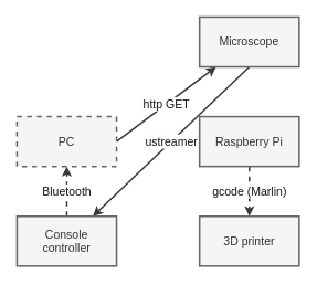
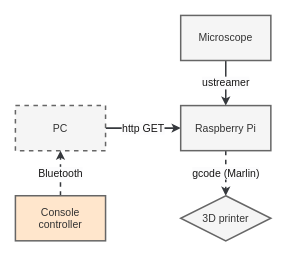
  <mxCell id="0" />
  <mxCell id="1" parent="0" />
- <mxCell id="2" value="http GET" style="edgeStyle=none;html=1;exitX=1;exitY=0.5;exitDx=0;exitDy=0;strokeWidth=2;fontSize=14;strokeColor=#36393d;fillColor=#f9f7ed;labelBackgroundColor=#fcfcfd;fontColor=#171616;" edge="1" parent="1" source="3" target="7"><mxGeometry relative="1" as="geometry"><mxPoint as="offset" /></mxGeometry></mxCell>
+ <mxCell id="2" value="http GET" style="edgeStyle=none;html=1;exitX=1;exitY=0.5;exitDx=0;exitDy=0;entryX=0;entryY=0.5;entryDx=0;entryDy=0;strokeWidth=2;fontSize=14;strokeColor=#36393d;fillColor=#f9f7ed;labelBackgroundColor=#fcfcfd;fontColor=#171616;" edge="1" parent="1" source="3" target="5"><mxGeometry relative="1" as="geometry"><mxPoint as="offset" /></mxGeometry></mxCell>
  <mxCell id="3" value="PC" style="rounded=0;whiteSpace=wrap;html=1;strokeWidth=2;fontSize=14;strokeColor=#666666;fillColor=#f5f5f5;fontColor=#333333;dashed=1;" vertex="1" parent="1"><mxGeometry x="20" y="140" width="120" height="60" as="geometry" /></mxCell>
  <mxCell id="4" value="gcode (Marlin)" style="edgeStyle=none;html=1;exitX=0.5;exitY=1;exitDx=0;exitDy=0;entryX=0.5;entryY=0;entryDx=0;entryDy=0;strokeWidth=2;fontSize=14;strokeColor=#36393d;fillColor=#f9f7ed;labelBackgroundColor=#fcfcfd;fontColor=#171616;dashed=1;" edge="1" parent="1" source="5" target="8"><mxGeometry relative="1" as="geometry" /></mxCell>
  <mxCell id="5" value="Raspberry Pi" style="rounded=0;whiteSpace=wrap;html=1;strokeWidth=2;fontSize=14;strokeColor=#666666;fillColor=#f5f5f5;fontColor=#333333;" vertex="1" parent="1"><mxGeometry x="240" y="140" width="120" height="60" as="geometry" /></mxCell>
- <mxCell id="6" value="ustreamer" style="edgeStyle=none;html=1;exitX=0.5;exitY=1;exitDx=0;exitDy=0;strokeWidth=2;fontSize=14;strokeColor=#36393d;fillColor=#f9f7ed;labelBackgroundColor=#fcfcfd;fontColor=#171616;" edge="1" parent="1" source="7" target="10"><mxGeometry relative="1" as="geometry"><mxPoint as="offset" /></mxGeometry></mxCell>
+ <mxCell id="6" value="ustreamer" style="edgeStyle=none;html=1;exitX=0.5;exitY=1;exitDx=0;exitDy=0;entryX=0.5;entryY=0;entryDx=0;entryDy=0;strokeWidth=2;fontSize=14;strokeColor=#36393d;fillColor=#f9f7ed;labelBackgroundColor=#fcfcfd;fontColor=#171616;" edge="1" parent="1" source="7" target="5"><mxGeometry relative="1" as="geometry"><mxPoint as="offset" /></mxGeometry></mxCell>
  <mxCell id="7" value="Microscope" style="rounded=0;whiteSpace=wrap;html=1;strokeWidth=2;fontSize=14;strokeColor=#666666;fillColor=#f5f5f5;fontColor=#333333;" vertex="1" parent="1"><mxGeometry x="240" y="20" width="120" height="60" as="geometry" /></mxCell>
- <mxCell id="8" value="3D printer" style="rounded=0;whiteSpace=wrap;html=1;strokeWidth=2;fontSize=14;strokeColor=#666666;fillColor=#f5f5f5;fontColor=#333333;" vertex="1" parent="1"><mxGeometry x="240" y="260" width="120" height="60" as="geometry" /></mxCell>
+ <mxCell id="8" value="3D printer" style="rhombus;whiteSpace=wrap;html=1;strokeWidth=2;fontSize=14;strokeColor=#666666;fillColor=#f5f5f5;fontColor=#333333;" vertex="1" parent="1"><mxGeometry x="240" y="260" width="120" height="60" as="geometry" /></mxCell>
  <mxCell id="9" value="Bluetooth" style="edgeStyle=none;html=1;exitX=0.5;exitY=0;exitDx=0;exitDy=0;strokeWidth=2;fontSize=14;dashed=1;strokeColor=#36393d;fillColor=#f9f7ed;labelBackgroundColor=#fcfcfd;fontColor=#171616;" edge="1" parent="1" source="10" target="3"><mxGeometry relative="1" as="geometry" /></mxCell>
- <mxCell id="10" value="Console&lt;br&gt;controller" style="rounded=0;whiteSpace=wrap;html=1;strokeWidth=2;fontSize=14;strokeColor=#666666;fillColor=#f5f5f5;fontColor=#333333;" vertex="1" parent="1"><mxGeometry x="20" y="260" width="120" height="60" as="geometry" /></mxCell>
+ <mxCell id="10" value="Console&lt;br&gt;controller" style="rounded=0;whiteSpace=wrap;html=1;strokeWidth=2;fontSize=14;strokeColor=#666666;fillColor=#ffe6cc;fontColor=#333333;" vertex="1" parent="1"><mxGeometry x="20" y="260" width="120" height="60" as="geometry" /></mxCell>
